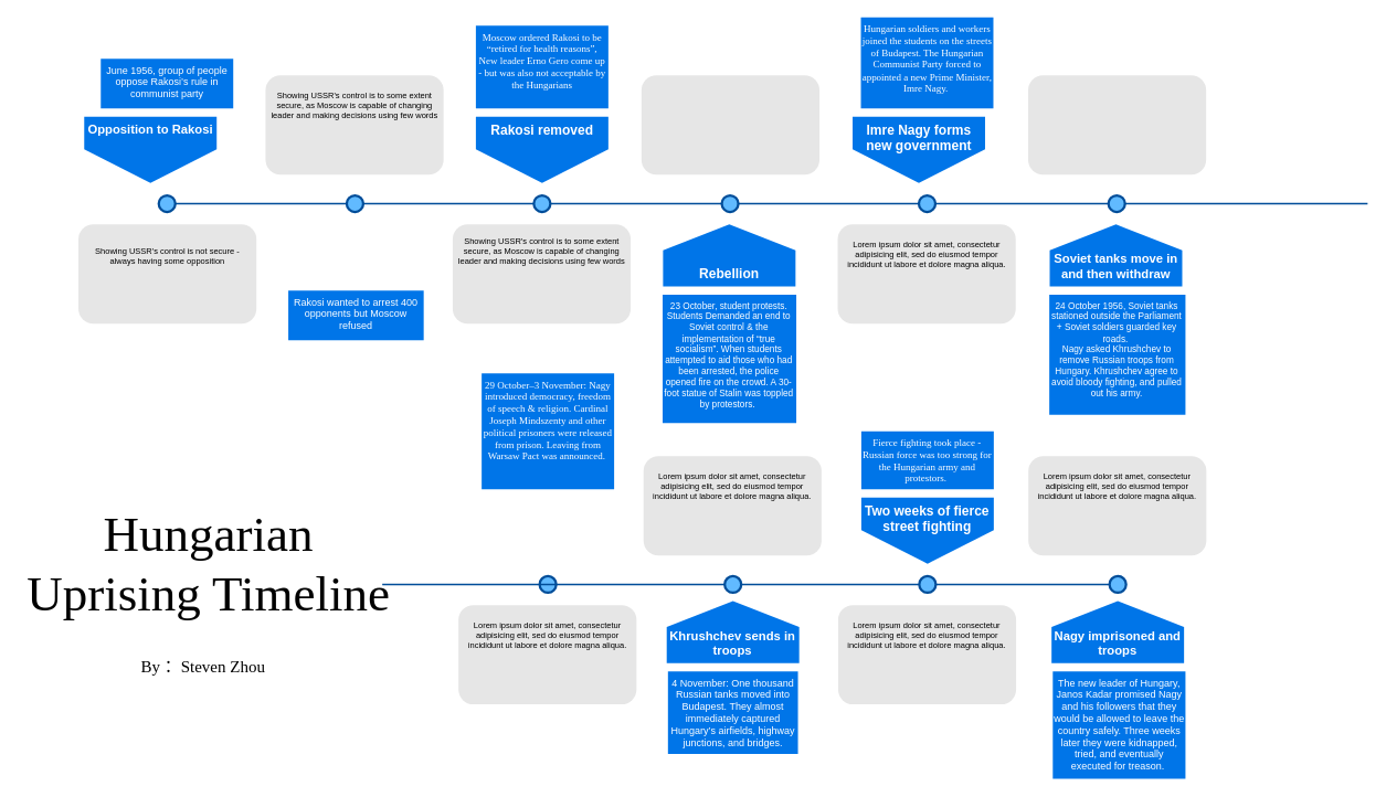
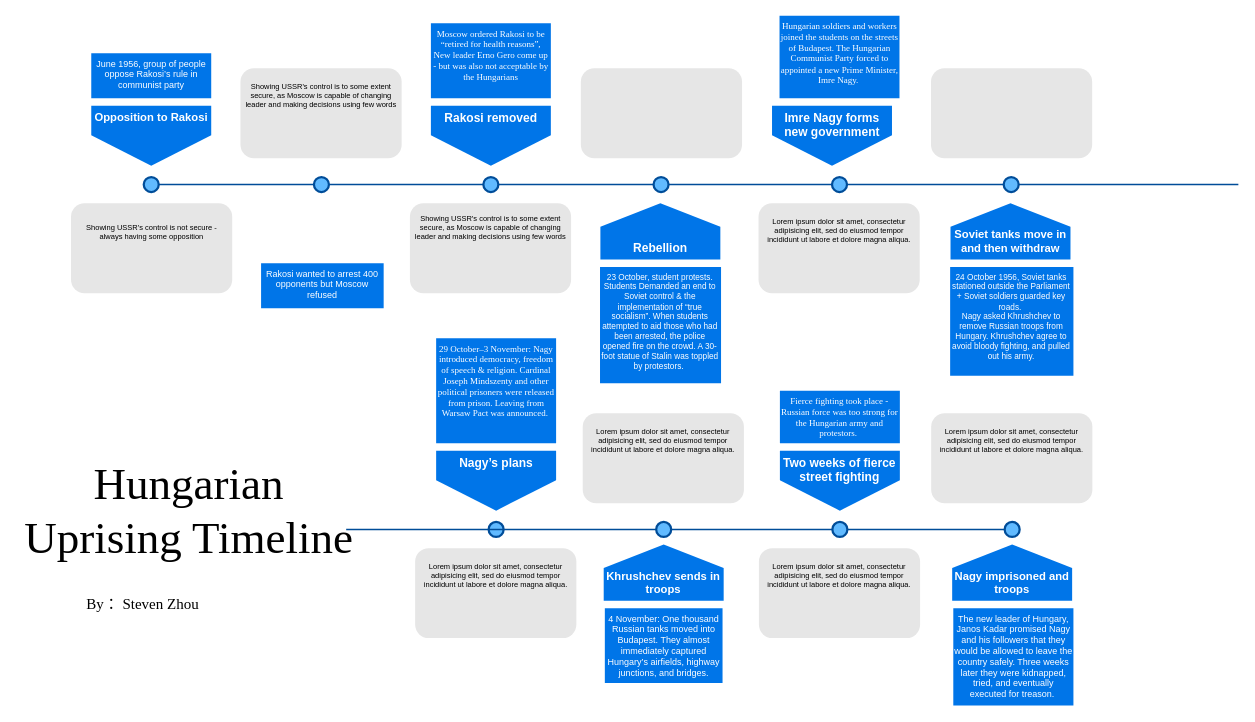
  <mxCell id="0" />
  <mxCell id="1" parent="0" />
  <mxCell id="2" value="" style="line;strokeWidth=2;html=1;fillColor=none;fontSize=28;fontColor=#004D99;strokeColor=#004D99;" parent="1" vertex="1"><mxGeometry x="203" y="240.62" width="1447.77" height="10" as="geometry" /></mxCell>
- <mxCell id="3" value="&lt;font style=&quot;font-size: 15px&quot;&gt;&lt;b&gt;Opposition to Rakosi&lt;/b&gt;&lt;/font&gt;" style="shape=offPageConnector;whiteSpace=wrap;html=1;fillColor=#0075E8;fontSize=15;fontColor=#FFFFFF;size=0.509;verticalAlign=top;strokeColor=none;" parent="1" vertex="1"><mxGeometry x="100.77" y="140.62" width="160" height="80" as="geometry" /></mxCell>
+ <mxCell id="3" value="&lt;font style=&quot;font-size: 15px&quot;&gt;&lt;b&gt;Opposition to Rakosi&lt;/b&gt;&lt;/font&gt;" style="shape=offPageConnector;whiteSpace=wrap;html=1;fillColor=#0075E8;fontSize=15;fontColor=#FFFFFF;size=0.509;verticalAlign=top;strokeColor=none;" parent="1" vertex="1"><mxGeometry x="120.77" y="140.62" width="160" height="80" as="geometry" /></mxCell>
  <mxCell id="4" value="" style="ellipse;whiteSpace=wrap;html=1;fillColor=#61BAFF;fontSize=28;fontColor=#004D99;strokeWidth=3;strokeColor=#004D99;" parent="1" vertex="1"><mxGeometry x="190.77" y="235.62" width="20" height="20" as="geometry" /></mxCell>
  <mxCell id="5" value="" style="ellipse;whiteSpace=wrap;html=1;fillColor=#61BAFF;fontSize=28;fontColor=#004D99;strokeWidth=3;strokeColor=#004D99;" parent="1" vertex="1"><mxGeometry x="417.77" y="235.62" width="20" height="20" as="geometry" /></mxCell>
  <mxCell id="6" value="" style="ellipse;whiteSpace=wrap;html=1;fillColor=#61BAFF;fontSize=28;fontColor=#004D99;strokeWidth=3;strokeColor=#004D99;" parent="1" vertex="1"><mxGeometry x="643.77" y="235.62" width="20" height="20" as="geometry" /></mxCell>
  <mxCell id="7" value="" style="ellipse;whiteSpace=wrap;html=1;fillColor=#61BAFF;fontSize=28;fontColor=#004D99;strokeWidth=3;strokeColor=#004D99;" parent="1" vertex="1"><mxGeometry x="870.77" y="235.62" width="20" height="20" as="geometry" /></mxCell>
  <mxCell id="8" value="&lt;h1 style=&quot;font-size: 10px&quot;&gt;&lt;span style=&quot;font-weight: normal&quot;&gt;&lt;br&gt;&lt;br&gt;&lt;/span&gt;&lt;/h1&gt;&lt;div&gt;Showing USSR's control is not secure - always having some opposition&lt;/div&gt;" style="text;html=1;spacing=5;spacingTop=-20;whiteSpace=wrap;overflow=hidden;strokeColor=none;strokeWidth=3;fillColor=#E6E6E6;fontSize=10;fontColor=#000000;align=center;rounded=1;" parent="1" vertex="1"><mxGeometry x="93.77" y="270.62" width="215" height="120" as="geometry" /></mxCell>
  <mxCell id="9" value="&lt;h1 style=&quot;font-size: 10px&quot;&gt;&lt;br&gt;&lt;/h1&gt;&lt;p style=&quot;font-size: 10px&quot;&gt;Showing USSR's control is to some extent secure, as Moscow is capable of changing leader and making decisions using few words&lt;/p&gt;" style="text;html=1;spacing=5;spacingTop=-20;whiteSpace=wrap;overflow=hidden;strokeColor=none;strokeWidth=3;fillColor=#E6E6E6;fontSize=10;fontColor=#000000;align=center;rounded=1;" parent="1" vertex="1"><mxGeometry x="319.77" y="90.62" width="215" height="120" as="geometry" /></mxCell>
  <mxCell id="10" value="&lt;h1 style=&quot;font-size: 10px&quot;&gt;&lt;span style=&quot;font-weight: 400&quot;&gt;&lt;br&gt;&lt;/span&gt;&lt;/h1&gt;&lt;h1 style=&quot;font-size: 10px&quot;&gt;&lt;span style=&quot;font-weight: 400&quot;&gt;Showing USSR's control is to some extent secure, as Moscow is capable of changing leader and making decisions using few words&lt;/span&gt;&lt;br&gt;&lt;/h1&gt;" style="text;html=1;spacing=5;spacingTop=-20;whiteSpace=wrap;overflow=hidden;strokeColor=none;strokeWidth=3;fillColor=#E6E6E6;fontSize=10;fontColor=#000000;align=center;rounded=1;" parent="1" vertex="1"><mxGeometry x="545.77" y="270.62" width="215" height="120" as="geometry" /></mxCell>
  <mxCell id="11" value="&lt;h1 style=&quot;font-size: 10px&quot;&gt;&lt;br style=&quot;font-size: 10px&quot;&gt;&lt;/h1&gt;&lt;div&gt;&lt;br&gt;&lt;/div&gt;" style="text;html=1;spacing=5;spacingTop=-20;whiteSpace=wrap;overflow=hidden;strokeColor=none;strokeWidth=3;fillColor=#E6E6E6;fontSize=13;fontColor=#000000;align=center;rounded=1;" parent="1" vertex="1"><mxGeometry x="773.77" y="90.62" width="215" height="120" as="geometry" /></mxCell>
  <mxCell id="12" value="Hungarian Uprising Timeline" style="text;html=1;strokeColor=none;fillColor=none;align=center;verticalAlign=middle;whiteSpace=wrap;rounded=0;fontSize=60;fontFamily=Georgia;" vertex="1" parent="1"><mxGeometry x="20.77" y="670.62" width="460" height="20" as="geometry" /></mxCell>
- <mxCell id="13" value="&lt;font style=&quot;font-size: 20px&quot;&gt;By： Steven Zhou&lt;/font&gt;" style="text;html=1;strokeColor=none;fillColor=none;align=center;verticalAlign=middle;whiteSpace=wrap;rounded=0;fontFamily=Georgia;fontSize=60;" vertex="1" parent="1"><mxGeometry x="150.77" y="780.62" width="187" height="20" as="geometry" /></mxCell>
+ <mxCell id="13" value="&lt;font style=&quot;font-size: 20px&quot;&gt;By： Steven Zhou&lt;/font&gt;" style="text;html=1;strokeColor=none;fillColor=none;align=center;verticalAlign=middle;whiteSpace=wrap;rounded=0;fontFamily=Georgia;fontSize=60;" vertex="1" parent="1"><mxGeometry x="95.77" y="780.62" width="187" height="20" as="geometry" /></mxCell>
  <mxCell id="14" value="&lt;font style=&quot;font-size: 12px&quot;&gt;June 1956, group of people oppose Rakosi’s rule in communist party&lt;/font&gt;" style="shape=offPageConnector;whiteSpace=wrap;html=1;fillColor=#0075E8;fontSize=12;fontColor=#FFFFFF;size=0;verticalAlign=top;strokeColor=none;" vertex="1" parent="1"><mxGeometry x="120.77" y="70.62" width="160" height="60" as="geometry" /></mxCell>
  <mxCell id="15" value="&lt;font style=&quot;font-size: 12px&quot;&gt;Rakosi wanted to arrest 400 opponents but Moscow refused&lt;/font&gt;" style="shape=offPageConnector;whiteSpace=wrap;html=1;fillColor=#0075E8;fontSize=12;fontColor=#FFFFFF;size=0;verticalAlign=top;strokeColor=none;" vertex="1" parent="1"><mxGeometry x="347.27" y="350.62" width="163.5" height="60" as="geometry" /></mxCell>
  <mxCell id="16" value="&lt;font style=&quot;font-size: 16px&quot;&gt;&lt;b&gt;Rakosi removed&lt;/b&gt;&lt;/font&gt;" style="shape=offPageConnector;whiteSpace=wrap;html=1;fillColor=#0075E8;fontSize=15;fontColor=#FFFFFF;size=0.509;verticalAlign=top;strokeColor=none;" vertex="1" parent="1"><mxGeometry x="573.77" y="140.62" width="160" height="80" as="geometry" /></mxCell>
  <mxCell id="17" value="&lt;font style=&quot;font-size: 12px&quot;&gt;Moscow ordered Rakosi to be “retired for health reasons”, New leader Erno Gero come up - but was also not acceptable by the Hungarians&lt;/font&gt;" style="shape=offPageConnector;whiteSpace=wrap;html=1;fillColor=#0075E8;fontSize=12;fontColor=#FFFFFF;size=0;verticalAlign=top;strokeColor=none;fontFamily=Garamond;" vertex="1" parent="1"><mxGeometry x="573.77" y="30.62" width="160" height="100" as="geometry" /></mxCell>
  <mxCell id="18" value="&lt;font style=&quot;font-size: 16px&quot;&gt;&lt;b&gt;Rebellion&lt;/b&gt;&lt;/font&gt;" style="shape=offPageConnector;whiteSpace=wrap;html=1;fillColor=#0075E8;fontSize=15;fontColor=#FFFFFF;size=0.418;flipV=1;verticalAlign=bottom;strokeColor=none;spacingBottom=4;" vertex="1" parent="1"><mxGeometry x="799.84" y="270.62" width="160" height="75" as="geometry" /></mxCell>
  <mxCell id="19" value="&lt;span style=&quot;font-size: 11px&quot;&gt;23 October, student protests. Students Demanded an end to Soviet control &amp;amp; the implementation of “true socialism”. When students attempted to aid those who had been arrested, the police opened fire on the crowd. A 30-foot statue of Stalin was toppled by protestors.&amp;nbsp;&lt;/span&gt;" style="shape=offPageConnector;whiteSpace=wrap;html=1;fillColor=#0075E8;fontSize=11;fontColor=#FFFFFF;size=0;verticalAlign=top;strokeColor=none;fontFamily=Helvetica;" vertex="1" parent="1"><mxGeometry x="799.34" y="355.62" width="161.43" height="155" as="geometry" /></mxCell>
  <mxCell id="20" value="" style="ellipse;whiteSpace=wrap;html=1;fillColor=#61BAFF;fontSize=28;fontColor=#004D99;strokeWidth=3;strokeColor=#004D99;" vertex="1" parent="1"><mxGeometry x="1108.77" y="235.62" width="20" height="20" as="geometry" /></mxCell>
  <mxCell id="21" value="&lt;h1 style=&quot;font-size: 10px&quot;&gt;&lt;br&gt;&lt;/h1&gt;&lt;p style=&quot;font-size: 10px&quot;&gt;Lorem ipsum dolor sit amet, consectetur adipisicing elit, sed do eiusmod tempor incididunt ut labore et dolore magna aliqua.&lt;/p&gt;" style="text;html=1;spacing=5;spacingTop=-20;whiteSpace=wrap;overflow=hidden;strokeColor=none;strokeWidth=3;fillColor=#E6E6E6;fontSize=10;fontColor=#000000;align=center;rounded=1;" vertex="1" parent="1"><mxGeometry x="1010.77" y="270.62" width="215" height="120" as="geometry" /></mxCell>
  <mxCell id="22" value="&lt;span style=&quot;font-size: 16px&quot;&gt;&lt;b&gt;Imre Nagy forms new government&lt;/b&gt;&lt;/span&gt;" style="shape=offPageConnector;whiteSpace=wrap;html=1;fillColor=#0075E8;fontSize=15;fontColor=#FFFFFF;size=0.509;verticalAlign=top;strokeColor=none;" vertex="1" parent="1"><mxGeometry x="1028.77" y="140.62" width="160" height="80" as="geometry" /></mxCell>
  <mxCell id="23" value="&lt;font style=&quot;font-size: 12px&quot;&gt;Hungarian soldiers and workers joined the students on the streets of Budapest. The Hungarian Communist Party forced to appointed a new Prime Minister, Imre Nagy.&amp;nbsp;&lt;/font&gt;" style="shape=offPageConnector;whiteSpace=wrap;html=1;fillColor=#0075E8;fontSize=12;fontColor=#FFFFFF;size=0;verticalAlign=top;strokeColor=none;fontFamily=Garamond;" vertex="1" parent="1"><mxGeometry x="1038.77" y="20.62" width="160" height="110" as="geometry" /></mxCell>
  <mxCell id="24" value="" style="ellipse;whiteSpace=wrap;html=1;fillColor=#61BAFF;fontSize=28;fontColor=#004D99;strokeWidth=3;strokeColor=#004D99;" vertex="1" parent="1"><mxGeometry x="1337.77" y="235.62" width="20" height="20" as="geometry" /></mxCell>
  <mxCell id="25" value="&lt;h1 style=&quot;font-size: 10px&quot;&gt;&lt;br style=&quot;font-size: 10px&quot;&gt;&lt;/h1&gt;&lt;div&gt;&lt;br&gt;&lt;/div&gt;" style="text;html=1;spacing=5;spacingTop=-20;whiteSpace=wrap;overflow=hidden;strokeColor=none;strokeWidth=3;fillColor=#E6E6E6;fontSize=13;fontColor=#000000;align=center;rounded=1;" vertex="1" parent="1"><mxGeometry x="1240.77" y="90.62" width="215" height="120" as="geometry" /></mxCell>
  <mxCell id="26" value="&lt;b&gt;&lt;font style=&quot;font-size: 15px&quot;&gt;Soviet tanks move in and then withdraw&lt;/font&gt;&lt;/b&gt;" style="shape=offPageConnector;whiteSpace=wrap;html=1;fillColor=#0075E8;fontSize=15;fontColor=#FFFFFF;size=0.418;flipV=1;verticalAlign=bottom;strokeColor=none;spacingBottom=4;" vertex="1" parent="1"><mxGeometry x="1266.84" y="270.62" width="160" height="75" as="geometry" /></mxCell>
  <mxCell id="27" value="&lt;div&gt;&lt;span style=&quot;font-size: 11px&quot;&gt;24 October 1956, Soviet tanks stationed outside the Parliament + Soviet soldiers guarded key roads.&amp;nbsp;&lt;/span&gt;&lt;/div&gt;&lt;div&gt;&lt;span style=&quot;font-size: 11px&quot;&gt;Nagy asked Khrushchev to remove Russian troops from Hungary. Khrushchev agree to avoid bloody fighting, and pulled out his army.&lt;/span&gt;&lt;/div&gt;&lt;div&gt;&lt;br&gt;&lt;/div&gt;" style="shape=offPageConnector;whiteSpace=wrap;html=1;fillColor=#0075E8;fontSize=11;fontColor=#FFFFFF;size=0;verticalAlign=top;strokeColor=none;fontFamily=Helvetica;" vertex="1" parent="1"><mxGeometry x="1266.34" y="355.62" width="164.43" height="145" as="geometry" /></mxCell>
  <mxCell id="28" value="" style="ellipse;whiteSpace=wrap;html=1;fillColor=#61BAFF;fontSize=28;fontColor=#004D99;strokeWidth=3;strokeColor=#004D99;" vertex="1" parent="1"><mxGeometry x="650.77" y="695.62" width="20" height="20" as="geometry" /></mxCell>
  <mxCell id="29" value="&lt;h1 style=&quot;font-size: 10px&quot;&gt;&lt;br&gt;&lt;/h1&gt;&lt;p style=&quot;font-size: 10px&quot;&gt;Lorem ipsum dolor sit amet, consectetur adipisicing elit, sed do eiusmod tempor incididunt ut labore et dolore magna aliqua.&lt;/p&gt;" style="text;html=1;spacing=5;spacingTop=-20;whiteSpace=wrap;overflow=hidden;strokeColor=none;strokeWidth=3;fillColor=#E6E6E6;fontSize=10;fontColor=#000000;align=center;rounded=1;" vertex="1" parent="1"><mxGeometry x="552.77" y="730.62" width="215" height="120" as="geometry" /></mxCell>
+ <mxCell id="30" value="&lt;span style=&quot;font-size: 16px&quot;&gt;&lt;b&gt;Nagy’s plans&lt;/b&gt;&lt;/span&gt;" style="shape=offPageConnector;whiteSpace=wrap;html=1;fillColor=#0075E8;fontSize=15;fontColor=#FFFFFF;size=0.509;verticalAlign=top;strokeColor=none;" vertex="1" parent="1"><mxGeometry x="580.77" y="600.62" width="160" height="80" as="geometry" /></mxCell>
  <mxCell id="31" value="&lt;div&gt;29 October–3 November: Nagy introduced democracy, freedom of speech &amp;amp; religion. Cardinal Joseph Mindszenty and other political prisoners were released from prison. Leaving from Warsaw Pact was announced.&amp;nbsp;&lt;/div&gt;" style="shape=offPageConnector;whiteSpace=wrap;html=1;fillColor=#0075E8;fontSize=12;fontColor=#FFFFFF;size=0;verticalAlign=top;strokeColor=none;fontFamily=Garamond;" vertex="1" parent="1"><mxGeometry x="580.77" y="450.62" width="160" height="140" as="geometry" /></mxCell>
  <mxCell id="32" value="" style="line;strokeWidth=2;html=1;fillColor=none;fontSize=28;fontColor=#004D99;strokeColor=#004D99;" vertex="1" parent="1"><mxGeometry x="460.77" y="700.62" width="892.23" height="10" as="geometry" /></mxCell>
  <mxCell id="33" value="&lt;b&gt;Khrushchev sends in troops&lt;/b&gt;" style="shape=offPageConnector;whiteSpace=wrap;html=1;fillColor=#0075E8;fontSize=15;fontColor=#FFFFFF;size=0.418;flipV=1;verticalAlign=bottom;strokeColor=none;spacingBottom=4;" vertex="1" parent="1"><mxGeometry x="804.27" y="725.62" width="160" height="75" as="geometry" /></mxCell>
  <mxCell id="34" value="" style="ellipse;whiteSpace=wrap;html=1;fillColor=#61BAFF;fontSize=28;fontColor=#004D99;strokeWidth=3;strokeColor=#004D99;" vertex="1" parent="1"><mxGeometry x="874.27" y="695.62" width="20" height="20" as="geometry" /></mxCell>
  <mxCell id="35" value="&lt;h1 style=&quot;font-size: 10px&quot;&gt;&lt;br&gt;&lt;/h1&gt;&lt;p style=&quot;font-size: 10px&quot;&gt;Lorem ipsum dolor sit amet, consectetur adipisicing elit, sed do eiusmod tempor incididunt ut labore et dolore magna aliqua.&lt;/p&gt;" style="text;html=1;spacing=5;spacingTop=-20;whiteSpace=wrap;overflow=hidden;strokeColor=none;strokeWidth=3;fillColor=#E6E6E6;fontSize=10;fontColor=#000000;align=center;rounded=1;" vertex="1" parent="1"><mxGeometry x="776.27" y="550.62" width="215" height="120" as="geometry" /></mxCell>
  <mxCell id="36" value="&lt;font style=&quot;font-size: 12px&quot;&gt;4 November: One thousand Russian tanks moved into Budapest. They almost immediately captured Hungary’s airfields, highway junctions, and bridges.&lt;/font&gt;" style="shape=offPageConnector;whiteSpace=wrap;html=1;fillColor=#0075E8;fontSize=12;fontColor=#FFFFFF;size=0;verticalAlign=top;strokeColor=none;" vertex="1" parent="1"><mxGeometry x="805.77" y="810.62" width="157" height="100" as="geometry" /></mxCell>
  <mxCell id="37" value="" style="ellipse;whiteSpace=wrap;html=1;fillColor=#61BAFF;fontSize=28;fontColor=#004D99;strokeWidth=3;strokeColor=#004D99;" vertex="1" parent="1"><mxGeometry x="1109.27" y="695.62" width="20" height="20" as="geometry" /></mxCell>
  <mxCell id="38" value="&lt;h1 style=&quot;font-size: 10px&quot;&gt;&lt;br&gt;&lt;/h1&gt;&lt;p style=&quot;font-size: 10px&quot;&gt;Lorem ipsum dolor sit amet, consectetur adipisicing elit, sed do eiusmod tempor incididunt ut labore et dolore magna aliqua.&lt;/p&gt;" style="text;html=1;spacing=5;spacingTop=-20;whiteSpace=wrap;overflow=hidden;strokeColor=none;strokeWidth=3;fillColor=#E6E6E6;fontSize=10;fontColor=#000000;align=center;rounded=1;" vertex="1" parent="1"><mxGeometry x="1011.27" y="730.62" width="215" height="120" as="geometry" /></mxCell>
  <mxCell id="39" value="&lt;span style=&quot;font-size: 16px&quot;&gt;&lt;b&gt;Two weeks of fierce street fighting&lt;/b&gt;&lt;/span&gt;" style="shape=offPageConnector;whiteSpace=wrap;html=1;fillColor=#0075E8;fontSize=15;fontColor=#FFFFFF;size=0.509;verticalAlign=top;strokeColor=none;" vertex="1" parent="1"><mxGeometry x="1039.27" y="600.62" width="160" height="80" as="geometry" /></mxCell>
  <mxCell id="40" value="&lt;div&gt;Fierce fighting took place - Russian force was too strong for the Hungarian army and protestors.&amp;nbsp;&lt;/div&gt;" style="shape=offPageConnector;whiteSpace=wrap;html=1;fillColor=#0075E8;fontSize=12;fontColor=#FFFFFF;size=0;verticalAlign=top;strokeColor=none;fontFamily=Garamond;" vertex="1" parent="1"><mxGeometry x="1039.27" y="520.62" width="160" height="70" as="geometry" /></mxCell>
  <mxCell id="41" value="&lt;b&gt;Nagy imprisoned and troops&lt;/b&gt;" style="shape=offPageConnector;whiteSpace=wrap;html=1;fillColor=#0075E8;fontSize=15;fontColor=#FFFFFF;size=0.418;flipV=1;verticalAlign=bottom;strokeColor=none;spacingBottom=4;" vertex="1" parent="1"><mxGeometry x="1269.05" y="725.62" width="160" height="75" as="geometry" /></mxCell>
  <mxCell id="42" value="" style="ellipse;whiteSpace=wrap;html=1;fillColor=#61BAFF;fontSize=28;fontColor=#004D99;strokeWidth=3;strokeColor=#004D99;" vertex="1" parent="1"><mxGeometry x="1339.05" y="695.62" width="20" height="20" as="geometry" /></mxCell>
  <mxCell id="43" value="&lt;h1 style=&quot;font-size: 10px&quot;&gt;&lt;br&gt;&lt;/h1&gt;&lt;p style=&quot;font-size: 10px&quot;&gt;Lorem ipsum dolor sit amet, consectetur adipisicing elit, sed do eiusmod tempor incididunt ut labore et dolore magna aliqua.&lt;/p&gt;" style="text;html=1;spacing=5;spacingTop=-20;whiteSpace=wrap;overflow=hidden;strokeColor=none;strokeWidth=3;fillColor=#E6E6E6;fontSize=10;fontColor=#000000;align=center;rounded=1;" vertex="1" parent="1"><mxGeometry x="1241.05" y="550.62" width="215" height="120" as="geometry" /></mxCell>
  <mxCell id="44" value="&lt;font style=&quot;font-size: 12px&quot;&gt;The new leader of Hungary, Janos Kadar promised Nagy and his followers that they would be allowed to leave the country safely. Three weeks later they were kidnapped, tried, and eventually executed for treason.&amp;nbsp;&lt;/font&gt;" style="shape=offPageConnector;whiteSpace=wrap;html=1;fillColor=#0075E8;fontSize=12;fontColor=#FFFFFF;size=0;verticalAlign=top;strokeColor=none;" vertex="1" parent="1"><mxGeometry x="1270.55" y="810.62" width="160.22" height="130" as="geometry" /></mxCell>
